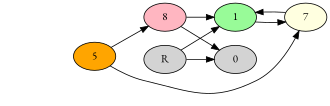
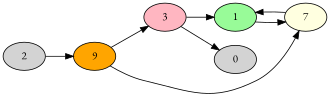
  digraph {
    fontname="EB Garamond"
    rankdir=LR
    node [fillcolor=lightgrey fontname="EB Garamond" style=filled]
    edge [fontname="EB Garamond"]
    1 [fillcolor=palegreen]
    7 [fillcolor=lightyellow]
-   5 [fillcolor=orange]
-   8 [fillcolor=lightpink]
+   5 [fillcolor=orange label=9]
+   2
+   8 [fillcolor=lightpink label=3]
    n6 [label=0]
-   R
    1 -> 7
    7 -> 1
    5 -> 7
    5 -> 8
+   2 -> 5
    8 -> 1
    8 -> n6
-   R -> 1
-   R -> n6
  }
